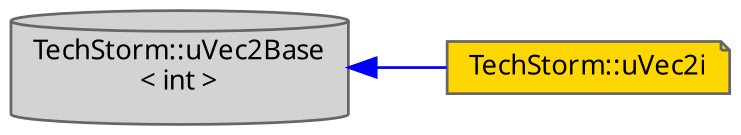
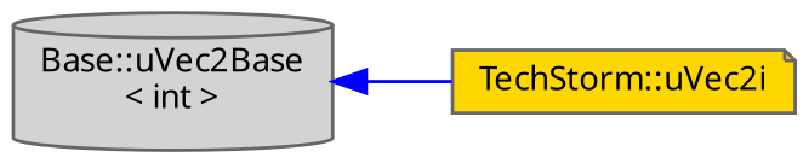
  digraph {
    rankdir=LR
    fontname="Noto Sans"
    node [color=grey40 fontname="Noto Sans" fontsize=10 style=filled]
-   n1 [fillcolor=lightgrey height=0.2 label="TechStorm::uVec2Base\l\< int \>" shape=cylinder width=0.4]
+   n1 [fillcolor=lightgrey height=0.2 label="Base::uVec2Base\l\< int \>" shape=cylinder width=0.4]
    n2 [fillcolor=gold height=0.2 label="TechStorm::uVec2i" shape=note width=0.4]
    n1 -> n2 [color=blue dir=back fontname="Noto Sans" fontsize=10 labelfontname=Helvetica labelfontsize=10 style=solid]
  }
